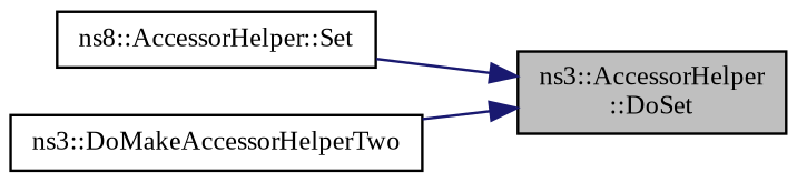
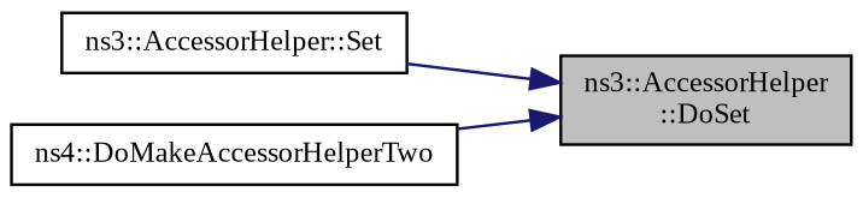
  digraph {
    fontname="Liberation Serif"
    rankdir=RL
    node [color=black fillcolor=white fontname="Liberation Serif" fontsize=10 shape=record style=filled]
    edge [color=midnightblue dir=back fontname="Liberation Serif" fontsize=10 labelfontname=Helvetica labelfontsize=10 style=solid]
    n1 [fillcolor=grey75 fontcolor=black height=0.2 label="ns3::AccessorHelper\l::DoSet" width=0.4]
-   n2 [height=0.2 label="ns8::AccessorHelper::Set" width=0.4]
-   n3 [height=0.2 label="ns3::DoMakeAccessorHelperTwo" width=0.4]
+   n2 [height=0.2 label="ns3::AccessorHelper::Set" width=0.4]
+   n3 [height=0.2 label="ns4::DoMakeAccessorHelperTwo" width=0.4]
    n1 -> n2
    n1 -> n3
  }
